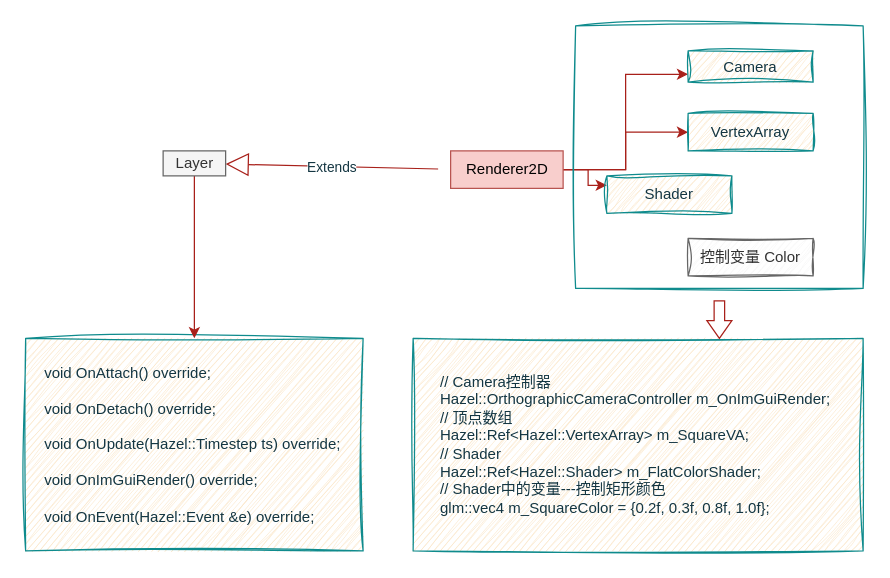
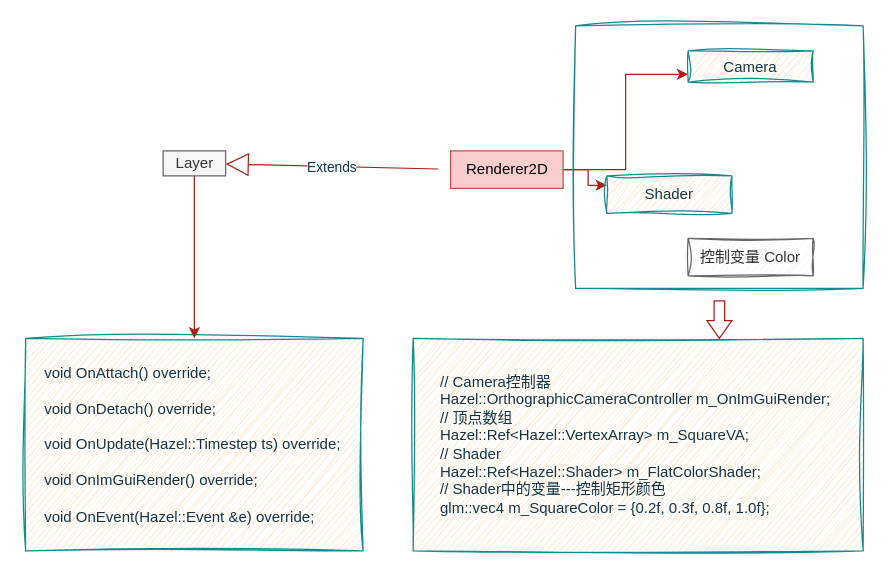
  <mxCell id="0" />
  <mxCell id="1" parent="0" />
  <mxCell id="2" value="" style="rounded=0;whiteSpace=wrap;html=1;sketch=1;curveFitting=1;jiggle=2;labelBackgroundColor=none;fillColor=#FAE5C7;strokeColor=#0F8B8D;fontColor=#143642;" vertex="1" parent="1"><mxGeometry x="20" y="270" width="270" height="170" as="geometry" /></mxCell>
  <mxCell id="3" value="&lt;div&gt;&amp;nbsp; &amp;nbsp; void OnAttach() override;&lt;/div&gt;&lt;div&gt;&lt;br&gt;&lt;/div&gt;&lt;div&gt;&amp;nbsp; &amp;nbsp; void OnDetach() override;&lt;/div&gt;&lt;div&gt;&lt;br&gt;&lt;/div&gt;&lt;div&gt;&amp;nbsp; &amp;nbsp; void OnUpdate(Hazel::Timestep ts) override;&lt;/div&gt;&lt;div&gt;&lt;br&gt;&lt;/div&gt;&lt;div&gt;&amp;nbsp; &amp;nbsp; void OnImGuiRender() override;&lt;/div&gt;&lt;div&gt;&lt;br&gt;&lt;/div&gt;&lt;div&gt;&amp;nbsp; &amp;nbsp; void OnEvent(Hazel::Event &amp;amp;e) override;&lt;/div&gt;" style="text;html=1;align=left;verticalAlign=middle;resizable=0;points=[];autosize=1;strokeColor=none;fillColor=none;labelBackgroundColor=none;fontColor=#143642;" vertex="1" parent="1"><mxGeometry x="20" y="285" width="270" height="140" as="geometry" /></mxCell>
  <mxCell id="4" value="" style="edgeStyle=orthogonalEdgeStyle;rounded=0;orthogonalLoop=1;jettySize=auto;html=1;strokeColor=#A8201A;fontColor=#143642;fillColor=#FAE5C7;entryX=0;entryY=0.75;entryDx=0;entryDy=0;" edge="1" parent="1" source="7" target="13"><mxGeometry relative="1" as="geometry" /></mxCell>
- <mxCell id="5" value="" style="edgeStyle=orthogonalEdgeStyle;rounded=0;orthogonalLoop=1;jettySize=auto;html=1;strokeColor=#A8201A;fontColor=#143642;fillColor=#FAE5C7;" edge="1" parent="1" source="7" target="14"><mxGeometry relative="1" as="geometry" /></mxCell>
  <mxCell id="6" value="" style="edgeStyle=orthogonalEdgeStyle;rounded=0;orthogonalLoop=1;jettySize=auto;html=1;strokeColor=#A8201A;fontColor=#143642;fillColor=#FAE5C7;entryX=0;entryY=0.25;entryDx=0;entryDy=0;" edge="1" parent="1" source="7" target="15"><mxGeometry relative="1" as="geometry" /></mxCell>
  <mxCell id="7" value="Renderer2D" style="text;html=1;align=center;verticalAlign=middle;resizable=0;points=[];autosize=1;strokeColor=#b85450;fillColor=#f8cecc;labelBackgroundColor=none;" vertex="1" parent="1"><mxGeometry x="360" y="120" width="90" height="30" as="geometry" /></mxCell>
  <mxCell id="8" value="" style="rounded=0;whiteSpace=wrap;html=1;sketch=1;curveFitting=1;jiggle=2;labelBackgroundColor=none;fillColor=#FAE5C7;strokeColor=#0F8B8D;fontColor=#143642;" vertex="1" parent="1"><mxGeometry x="330" y="270" width="360" height="170" as="geometry" /></mxCell>
  <mxCell id="9" value="&lt;div&gt;// Camera控制器&lt;/div&gt;&lt;div&gt;Hazel::OrthographicCameraController m_OnImGuiRender;&lt;/div&gt;&lt;div&gt;// 顶点数组&lt;/div&gt;&lt;div&gt;Hazel::Ref&amp;lt;Hazel::VertexArray&amp;gt; m_SquareVA;&lt;/div&gt;&lt;div&gt;// Shader&lt;/div&gt;&lt;div&gt;Hazel::Ref&amp;lt;Hazel::Shader&amp;gt; m_FlatColorShader;&lt;/div&gt;&lt;div&gt;// Shader中的变量---控制矩形颜色&lt;/div&gt;&lt;div style=&quot;&quot;&gt;glm::vec4 m_SquareColor = {0.2f, 0.3f, 0.8f, 1.0f};&lt;/div&gt;" style="text;html=1;align=left;verticalAlign=middle;resizable=0;points=[];autosize=1;strokeColor=none;fillColor=none;labelBackgroundColor=none;fontColor=#143642;" vertex="1" parent="1"><mxGeometry x="350" y="290" width="340" height="130" as="geometry" /></mxCell>
  <mxCell id="10" value="Extends" style="endArrow=block;endSize=16;endFill=0;html=1;rounded=0;strokeColor=#A8201A;fontColor=#143642;fillColor=#FAE5C7;" edge="1" parent="1" target="12"><mxGeometry width="160" relative="1" as="geometry"><mxPoint x="350" y="134.5" as="sourcePoint" /><mxPoint x="510" y="134.5" as="targetPoint" /><mxPoint as="offset" /></mxGeometry></mxCell>
  <mxCell id="11" value="" style="edgeStyle=orthogonalEdgeStyle;rounded=0;orthogonalLoop=1;jettySize=auto;html=1;strokeColor=#A8201A;fontColor=#143642;fillColor=#FAE5C7;" edge="1" parent="1" source="12"><mxGeometry relative="1" as="geometry"><mxPoint x="155" y="270" as="targetPoint" /></mxGeometry></mxCell>
  <mxCell id="12" value="Layer" style="text;html=1;align=center;verticalAlign=middle;resizable=0;points=[];autosize=1;strokeColor=#666666;fillColor=#f5f5f5;fontColor=#333333;" vertex="1" parent="1"><mxGeometry x="130" y="120" width="50" height="20" as="geometry" /></mxCell>
  <mxCell id="13" value="Camera" style="whiteSpace=wrap;html=1;strokeColor=#0F8B8D;fontColor=#143642;fillColor=#FAE5C7;sketch=1;curveFitting=1;jiggle=2;" vertex="1" parent="1"><mxGeometry x="550" y="40" width="100" height="25" as="geometry" /></mxCell>
- <mxCell id="14" value="VertexArray" style="whiteSpace=wrap;html=1;strokeColor=#0F8B8D;fontColor=#143642;fillColor=#FAE5C7;sketch=1;curveFitting=1;jiggle=2;" vertex="1" parent="1"><mxGeometry x="550" y="90" width="100" height="30" as="geometry" /></mxCell>
  <mxCell id="15" value="Shader" style="whiteSpace=wrap;html=1;strokeColor=#0F8B8D;fontColor=#143642;fillColor=#FAE5C7;sketch=1;curveFitting=1;jiggle=2;" vertex="1" parent="1"><mxGeometry x="485" y="140" width="100" height="30" as="geometry" /></mxCell>
  <mxCell id="16" value="控制变量 Color" style="whiteSpace=wrap;html=1;strokeColor=#666666;fontColor=#333333;fillColor=#f5f5f5;sketch=1;curveFitting=1;jiggle=2;" vertex="1" parent="1"><mxGeometry x="550" y="190" width="100" height="30" as="geometry" /></mxCell>
  <mxCell id="17" value="" style="html=1;shadow=0;align=center;verticalAlign=middle;shape=mxgraph.arrows2.arrow;dy=0.58;dx=14.27;direction=south;notch=0;strokeColor=#A8201A;" vertex="1" parent="1"><mxGeometry x="565" y="240" width="20" height="30" as="geometry" /></mxCell>
  <mxCell id="18" value="" style="rounded=0;whiteSpace=wrap;html=1;strokeColor=#0F8B8D;fontColor=#143642;fillColor=none;sketch=1;curveFitting=1;jiggle=2;" vertex="1" parent="1"><mxGeometry x="460" y="20" width="230" height="210" as="geometry" /></mxCell>
